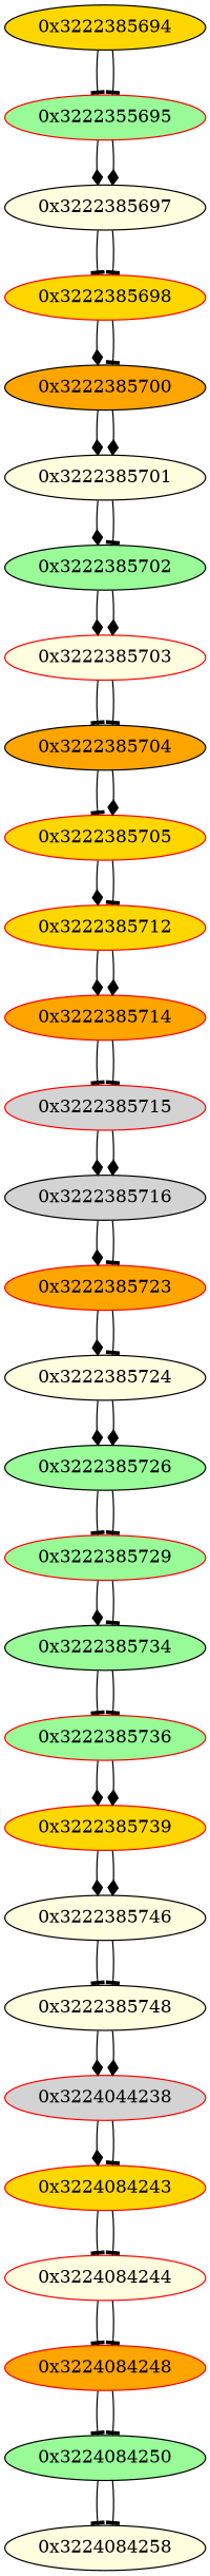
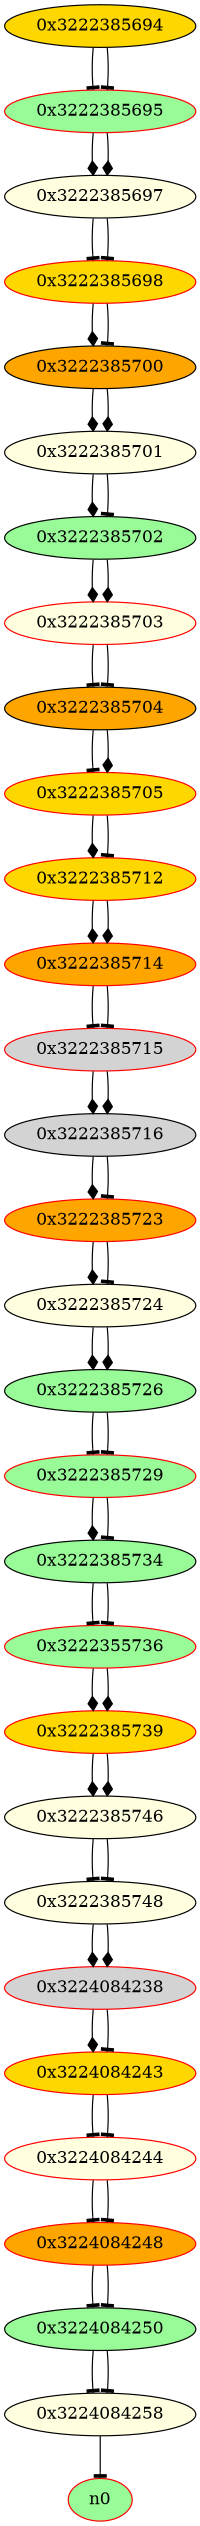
  digraph {
    node [color=red fillcolor=palegreen style=filled]
    edge [arrowhead=tee]
    n1 [color=black fillcolor=gold label="0x3222385694"]
-   n2 [label="0x3222355695"]
+   n2 [label="0x3222385695"]
    n3 [color=black fillcolor=lightyellow label="0x3222385697"]
    n4 [fillcolor=gold label="0x3222385698"]
    n5 [color=black fillcolor=orange label="0x3222385700"]
    n6 [color=black fillcolor=lightyellow label="0x3222385701"]
    n7 [color=black label="0x3222385702"]
    n8 [fillcolor=lightyellow label="0x3222385703"]
    n9 [color=black fillcolor=orange label="0x3222385704"]
    n10 [fillcolor=gold label="0x3222385705"]
    n11 [fillcolor=gold label="0x3222385712"]
    n12 [fillcolor=orange label="0x3222385714"]
    n13 [fillcolor=lightgrey label="0x3222385715"]
    n14 [color=black fillcolor=lightgrey label="0x3222385716"]
    n15 [fillcolor=orange label="0x3222385723"]
    n16 [color=black fillcolor=lightyellow label="0x3222385724"]
    n17 [color=black label="0x3222385726"]
    n18 [label="0x3222385729"]
    n19 [color=black label="0x3222385734"]
-   n20 [label="0x3222385736"]
+   n20 [label="0x3222355736"]
    n21 [fillcolor=gold label="0x3222385739"]
    n22 [color=black fillcolor=lightyellow label="0x3222385746"]
    n23 [color=black fillcolor=lightyellow label="0x3222385748"]
-   n24 [fillcolor=lightgrey label="0x3224044238"]
+   n24 [fillcolor=lightgrey label="0x3224084238"]
    n25 [fillcolor=gold label="0x3224084243"]
    n26 [fillcolor=lightyellow label="0x3224084244"]
    n27 [fillcolor=orange label="0x3224084248"]
    n28 [color=black label="0x3224084250"]
    n29 [color=black fillcolor=lightyellow label="0x3224084258"]
+   n0
    n1 -> n2
    n1 -> n2
    n2 -> n3 [arrowhead=diamond]
    n2 -> n3 [arrowhead=diamond]
    n3 -> n4
    n3 -> n4
    n4 -> n5 [arrowhead=diamond]
    n4 -> n5
    n5 -> n6 [arrowhead=diamond]
    n5 -> n6 [arrowhead=diamond]
    n6 -> n7 [arrowhead=diamond]
    n6 -> n7
    n7 -> n8 [arrowhead=diamond]
    n7 -> n8 [arrowhead=diamond]
    n8 -> n9
    n8 -> n9
    n9 -> n10
    n9 -> n10 [arrowhead=diamond]
    n10 -> n11 [arrowhead=diamond]
    n10 -> n11
    n11 -> n12 [arrowhead=diamond]
    n11 -> n12 [arrowhead=diamond]
    n12 -> n13
    n12 -> n13
    n13 -> n14 [arrowhead=diamond]
    n13 -> n14 [arrowhead=diamond]
    n14 -> n15 [arrowhead=diamond]
    n14 -> n15
    n15 -> n16 [arrowhead=diamond]
    n15 -> n16
    n16 -> n17 [arrowhead=diamond]
    n16 -> n17 [arrowhead=diamond]
    n17 -> n18
    n17 -> n18
    n18 -> n19 [arrowhead=diamond]
    n18 -> n19
    n19 -> n20
    n19 -> n20
    n20 -> n21 [arrowhead=diamond]
    n20 -> n21 [arrowhead=diamond]
    n21 -> n22 [arrowhead=diamond]
    n21 -> n22 [arrowhead=diamond]
    n22 -> n23
    n22 -> n23
    n23 -> n24 [arrowhead=diamond]
    n23 -> n24 [arrowhead=diamond]
    n24 -> n25 [arrowhead=diamond]
    n24 -> n25
    n25 -> n26
    n25 -> n26
    n26 -> n27
    n26 -> n27
    n27 -> n28
    n27 -> n28
    n28 -> n29
    n28 -> n29
+   n29 -> n0
  }
